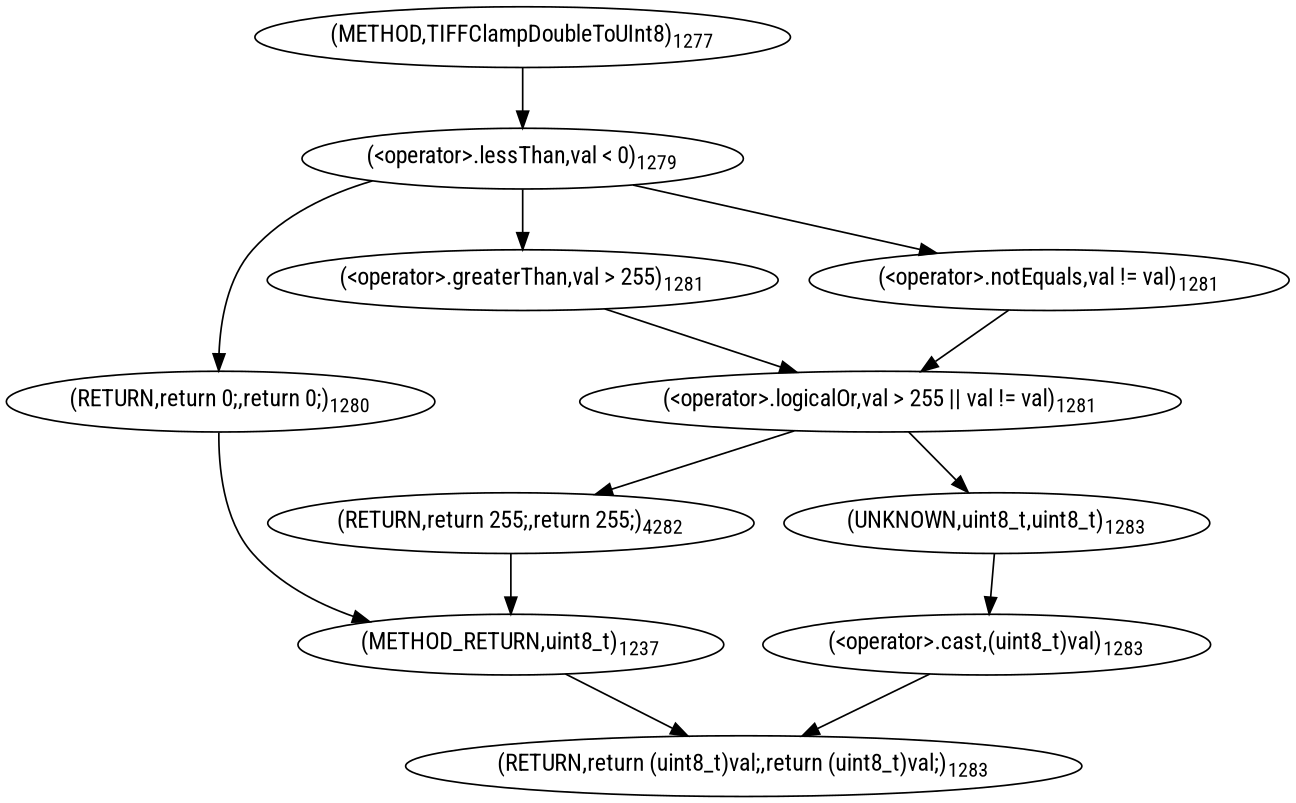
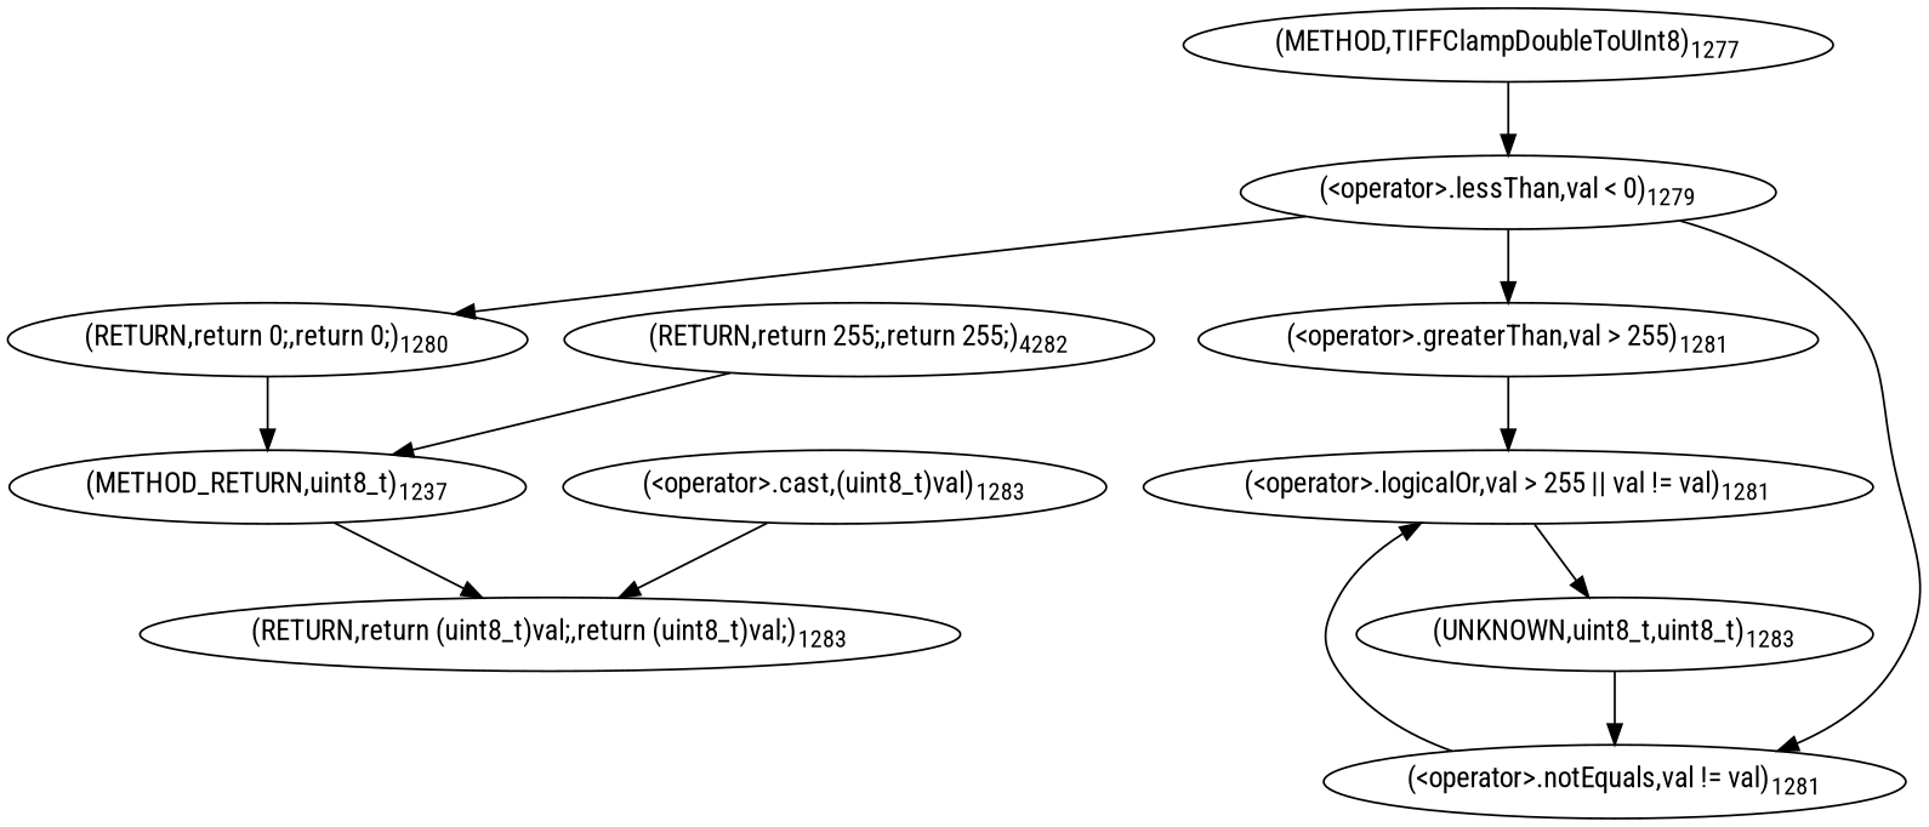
  digraph {
    fontname="Roboto Condensed"
    node [fontname="Roboto Condensed"]
    edge [fontname="Roboto Condensed"]
    n1 [label=<(RETURN,return (uint8_t)val;,return (uint8_t)val;)<SUB>1283</SUB>>]
    n2 [label=<(METHOD_RETURN,uint8_t)<SUB>1237</SUB>>]
    n3 [label=<(&lt;operator&gt;.lessThan,val &lt; 0)<SUB>1279</SUB>>]
    n4 [label=<(RETURN,return 0;,return 0;)<SUB>1280</SUB>>]
    n5 [label=<(&lt;operator&gt;.greaterThan,val &gt; 255)<SUB>1281</SUB>>]
    n6 [label=<(&lt;operator&gt;.notEquals,val != val)<SUB>1281</SUB>>]
    n7 [label=<(&lt;operator&gt;.logicalOr,val &gt; 255 || val != val)<SUB>1281</SUB>>]
    n8 [label=<(RETURN,return 255;,return 255;)<SUB>4282</SUB>>]
    n9 [label=<(UNKNOWN,uint8_t,uint8_t)<SUB>1283</SUB>>]
    n10 [label=<(&lt;operator&gt;.cast,(uint8_t)val)<SUB>1283</SUB>>]
    n11 [label=<(METHOD,TIFFClampDoubleToUInt8)<SUB>1277</SUB>>]
    n2 -> n1
    n3 -> n4
    n3 -> n5
    n3 -> n6
    n4 -> n2
    n5 -> n7
    n6 -> n7
-   n7 -> n8
    n7 -> n9
    n8 -> n2
-   n9 -> n10
+   n9 -> n6
    n10 -> n1
    n11 -> n3
  }
